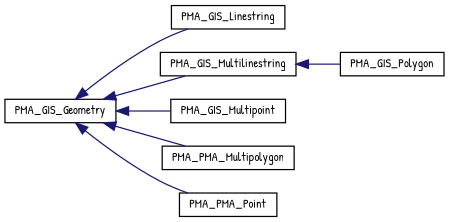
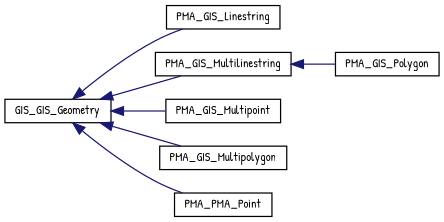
  digraph {
    fontname="Patrick Hand"
    rankdir=LR
    node [color=black fillcolor=white fontname="Patrick Hand" fontsize=10 shape=record style=filled]
    edge [color=midnightblue dir=back fontname="Patrick Hand" fontsize=10 labelfontname=Helvetica labelfontsize=10 style=solid]
-   n1 [height=0.2 label=PMA_GIS_Geometry width=0.4]
+   n1 [height=0.2 label=GIS_GIS_Geometry width=0.4]
    n2 [height=0.2 label=PMA_GIS_Linestring width=0.4]
    n3 [height=0.2 label=PMA_GIS_Multilinestring width=0.4]
    n4 [height=0.2 label=PMA_GIS_Multipoint width=0.4]
-   n5 [height=0.2 label=PMA_PMA_Multipolygon width=0.4]
+   n5 [height=0.2 label=PMA_GIS_Multipolygon width=0.4]
    n6 [height=0.2 label=PMA_PMA_Point width=0.4]
    n7 [height=0.2 label=PMA_GIS_Polygon width=0.4]
    n1 -> n2
    n1 -> n3
    n1 -> n4
    n1 -> n5
    n1 -> n6
    n3 -> n7
  }
